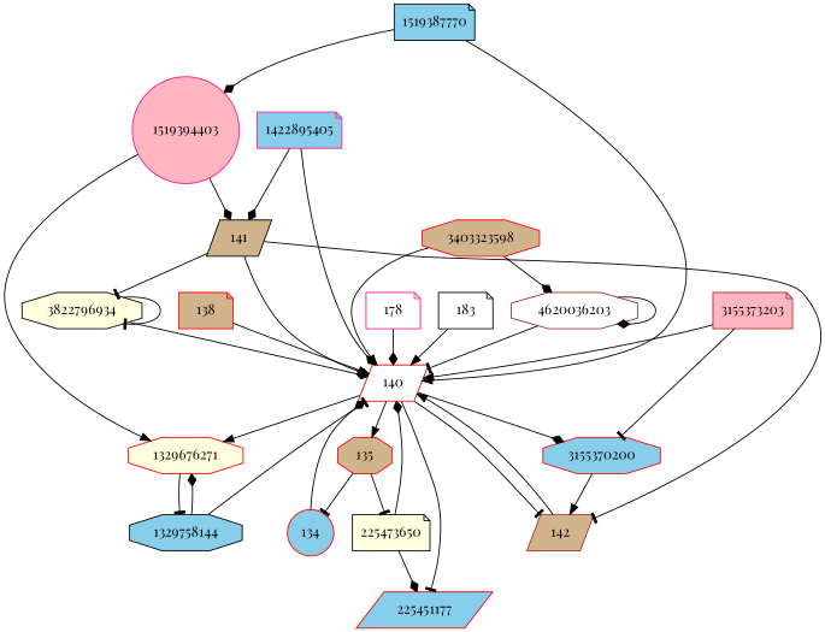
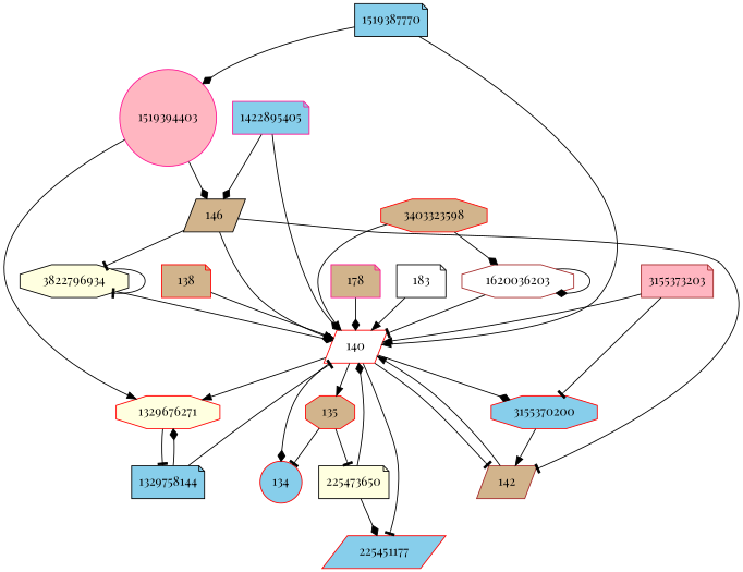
  digraph {
    fontname="Playfair Display"
    node [color=red fillcolor=tan fontname="Playfair Display" shape=note style=filled]
    edge [arrowhead=diamond fontname="Playfair Display"]
    3822796934 [color=black fillcolor=lightyellow shape=octagon]
    140 [fillcolor=white shape=parallelogram]
    135 [shape=octagon]
    134 [fillcolor=skyblue shape=circle]
    142 [color=brown shape=parallelogram]
    225451177 [fillcolor=skyblue shape=parallelogram]
    3155370200 [fillcolor=skyblue shape=octagon]
    1329676271 [fillcolor=lightyellow shape=octagon]
    225473650 [color=black fillcolor=lightyellow]
    138
-   1329758144 [color=black fillcolor=skyblue shape=octagon]
-   141 [color=black shape=parallelogram]
+   1329758144 [color=black fillcolor=skyblue]
+   141 [color=black shape=parallelogram label=146]
    3155373203 [color=brown fillcolor=lightpink]
    1422895405 [color=deeppink fillcolor=skyblue]
-   178 [color=deeppink fillcolor=white]
+   178 [color=deeppink]
    183 [color=black fillcolor=white]
    3403323598 [shape=octagon]
-   1620036203 [color=brown fillcolor=white shape=octagon label=4620036203]
+   1620036203 [color=brown fillcolor=white shape=octagon]
    1519394403 [color=deeppink fillcolor=lightpink shape=circle]
    1519387770 [color=black fillcolor=skyblue]
    3822796934 -> 3822796934 [arrowhead=tee]
    3822796934 -> 140
    140 -> 135 [arrowhead=normal]
-   134 -> 140
+   140 -> 134
    140 -> 142 [arrowhead=tee]
    140 -> 225451177 [arrowhead=tee]
    140 -> 3155370200
    140 -> 1329676271 [arrowhead=normal]
    135 -> 134 [arrowhead=tee]
    135 -> 225473650 [arrowhead=tee]
    142 -> 140 [arrowhead=normal]
    3155370200 -> 142 [arrowhead=normal]
    1329676271 -> 1329758144 [arrowhead=tee]
    225473650 -> 140
    225473650 -> 225451177
    138 -> 140 [arrowhead=normal]
    1329758144 -> 140 [arrowhead=tee]
    1329758144 -> 1329676271
    141 -> 3822796934 [arrowhead=tee]
    141 -> 140
    141 -> 142 [arrowhead=tee]
    3155373203 -> 140 [arrowhead=normal]
    3155373203 -> 3155370200 [arrowhead=tee]
    1422895405 -> 140
    1422895405 -> 141
    178 -> 140
    183 -> 140 [arrowhead=normal]
    3403323598 -> 140 [arrowhead=normal]
    3403323598 -> 1620036203
    1620036203 -> 140 [arrowhead=tee]
    1620036203 -> 1620036203
    1519394403 -> 1329676271 [arrowhead=normal]
    1519394403 -> 141
    1519387770 -> 140 [arrowhead=normal]
    1519387770 -> 1519394403
  }
